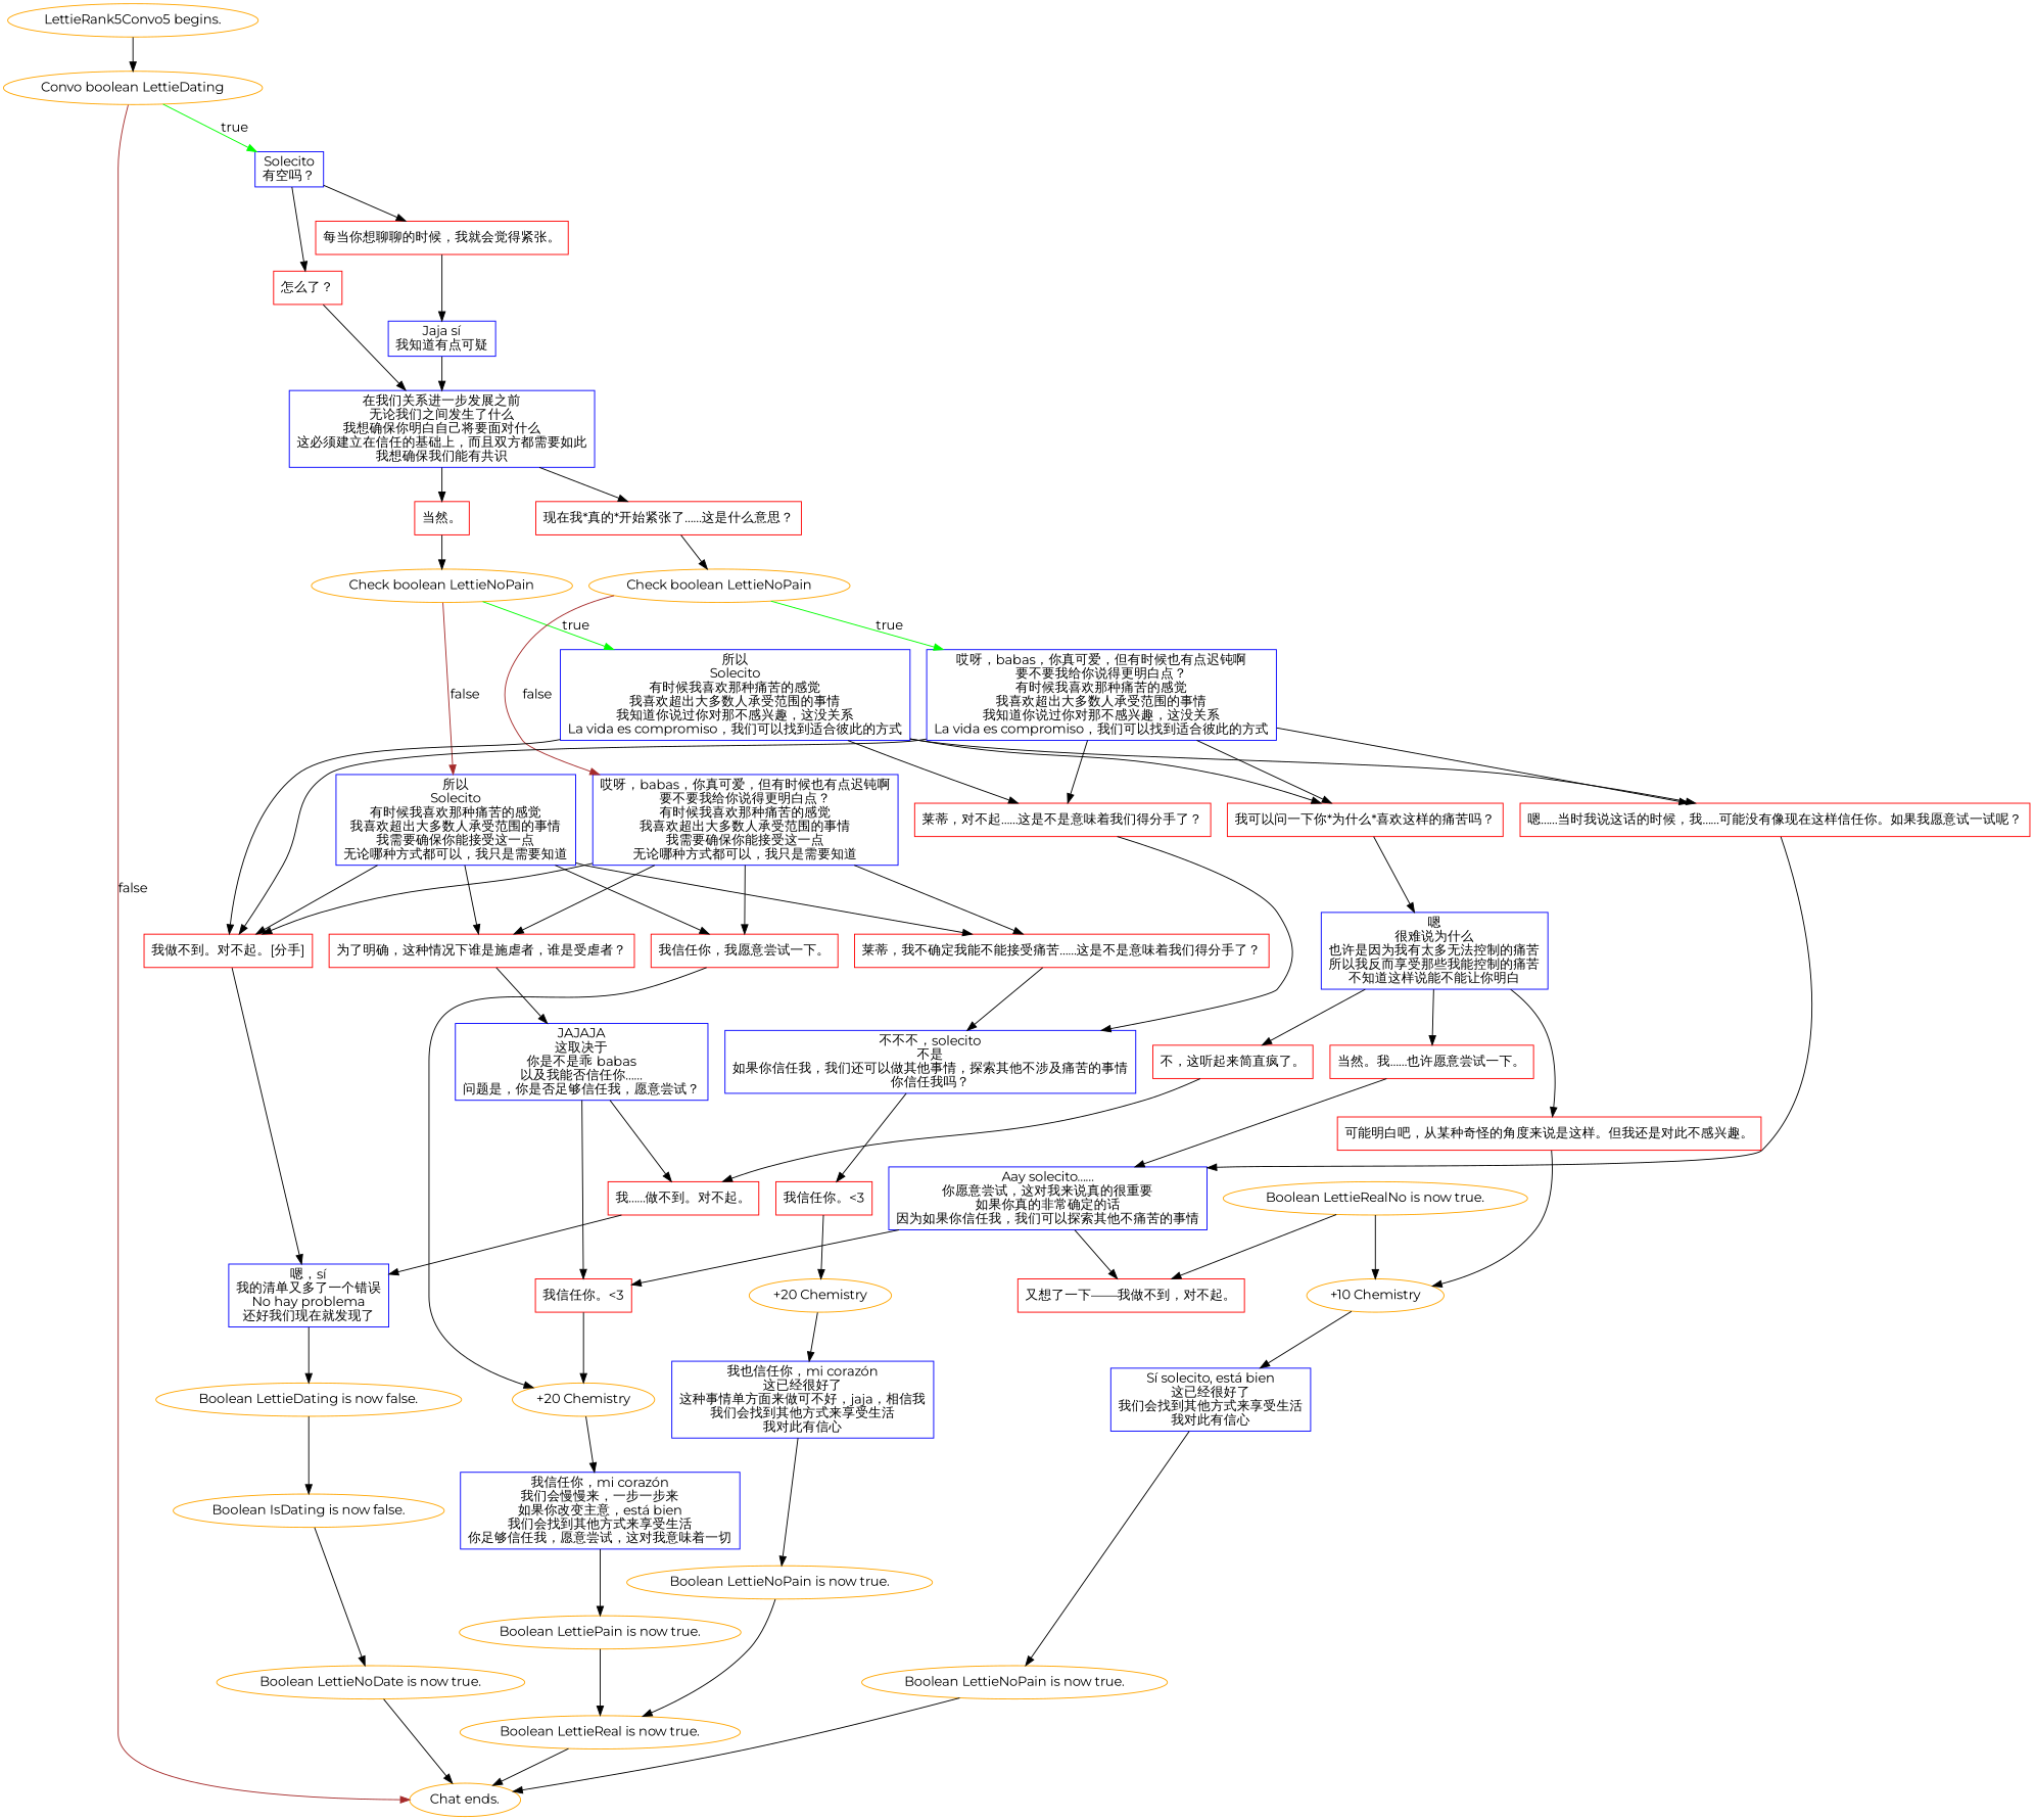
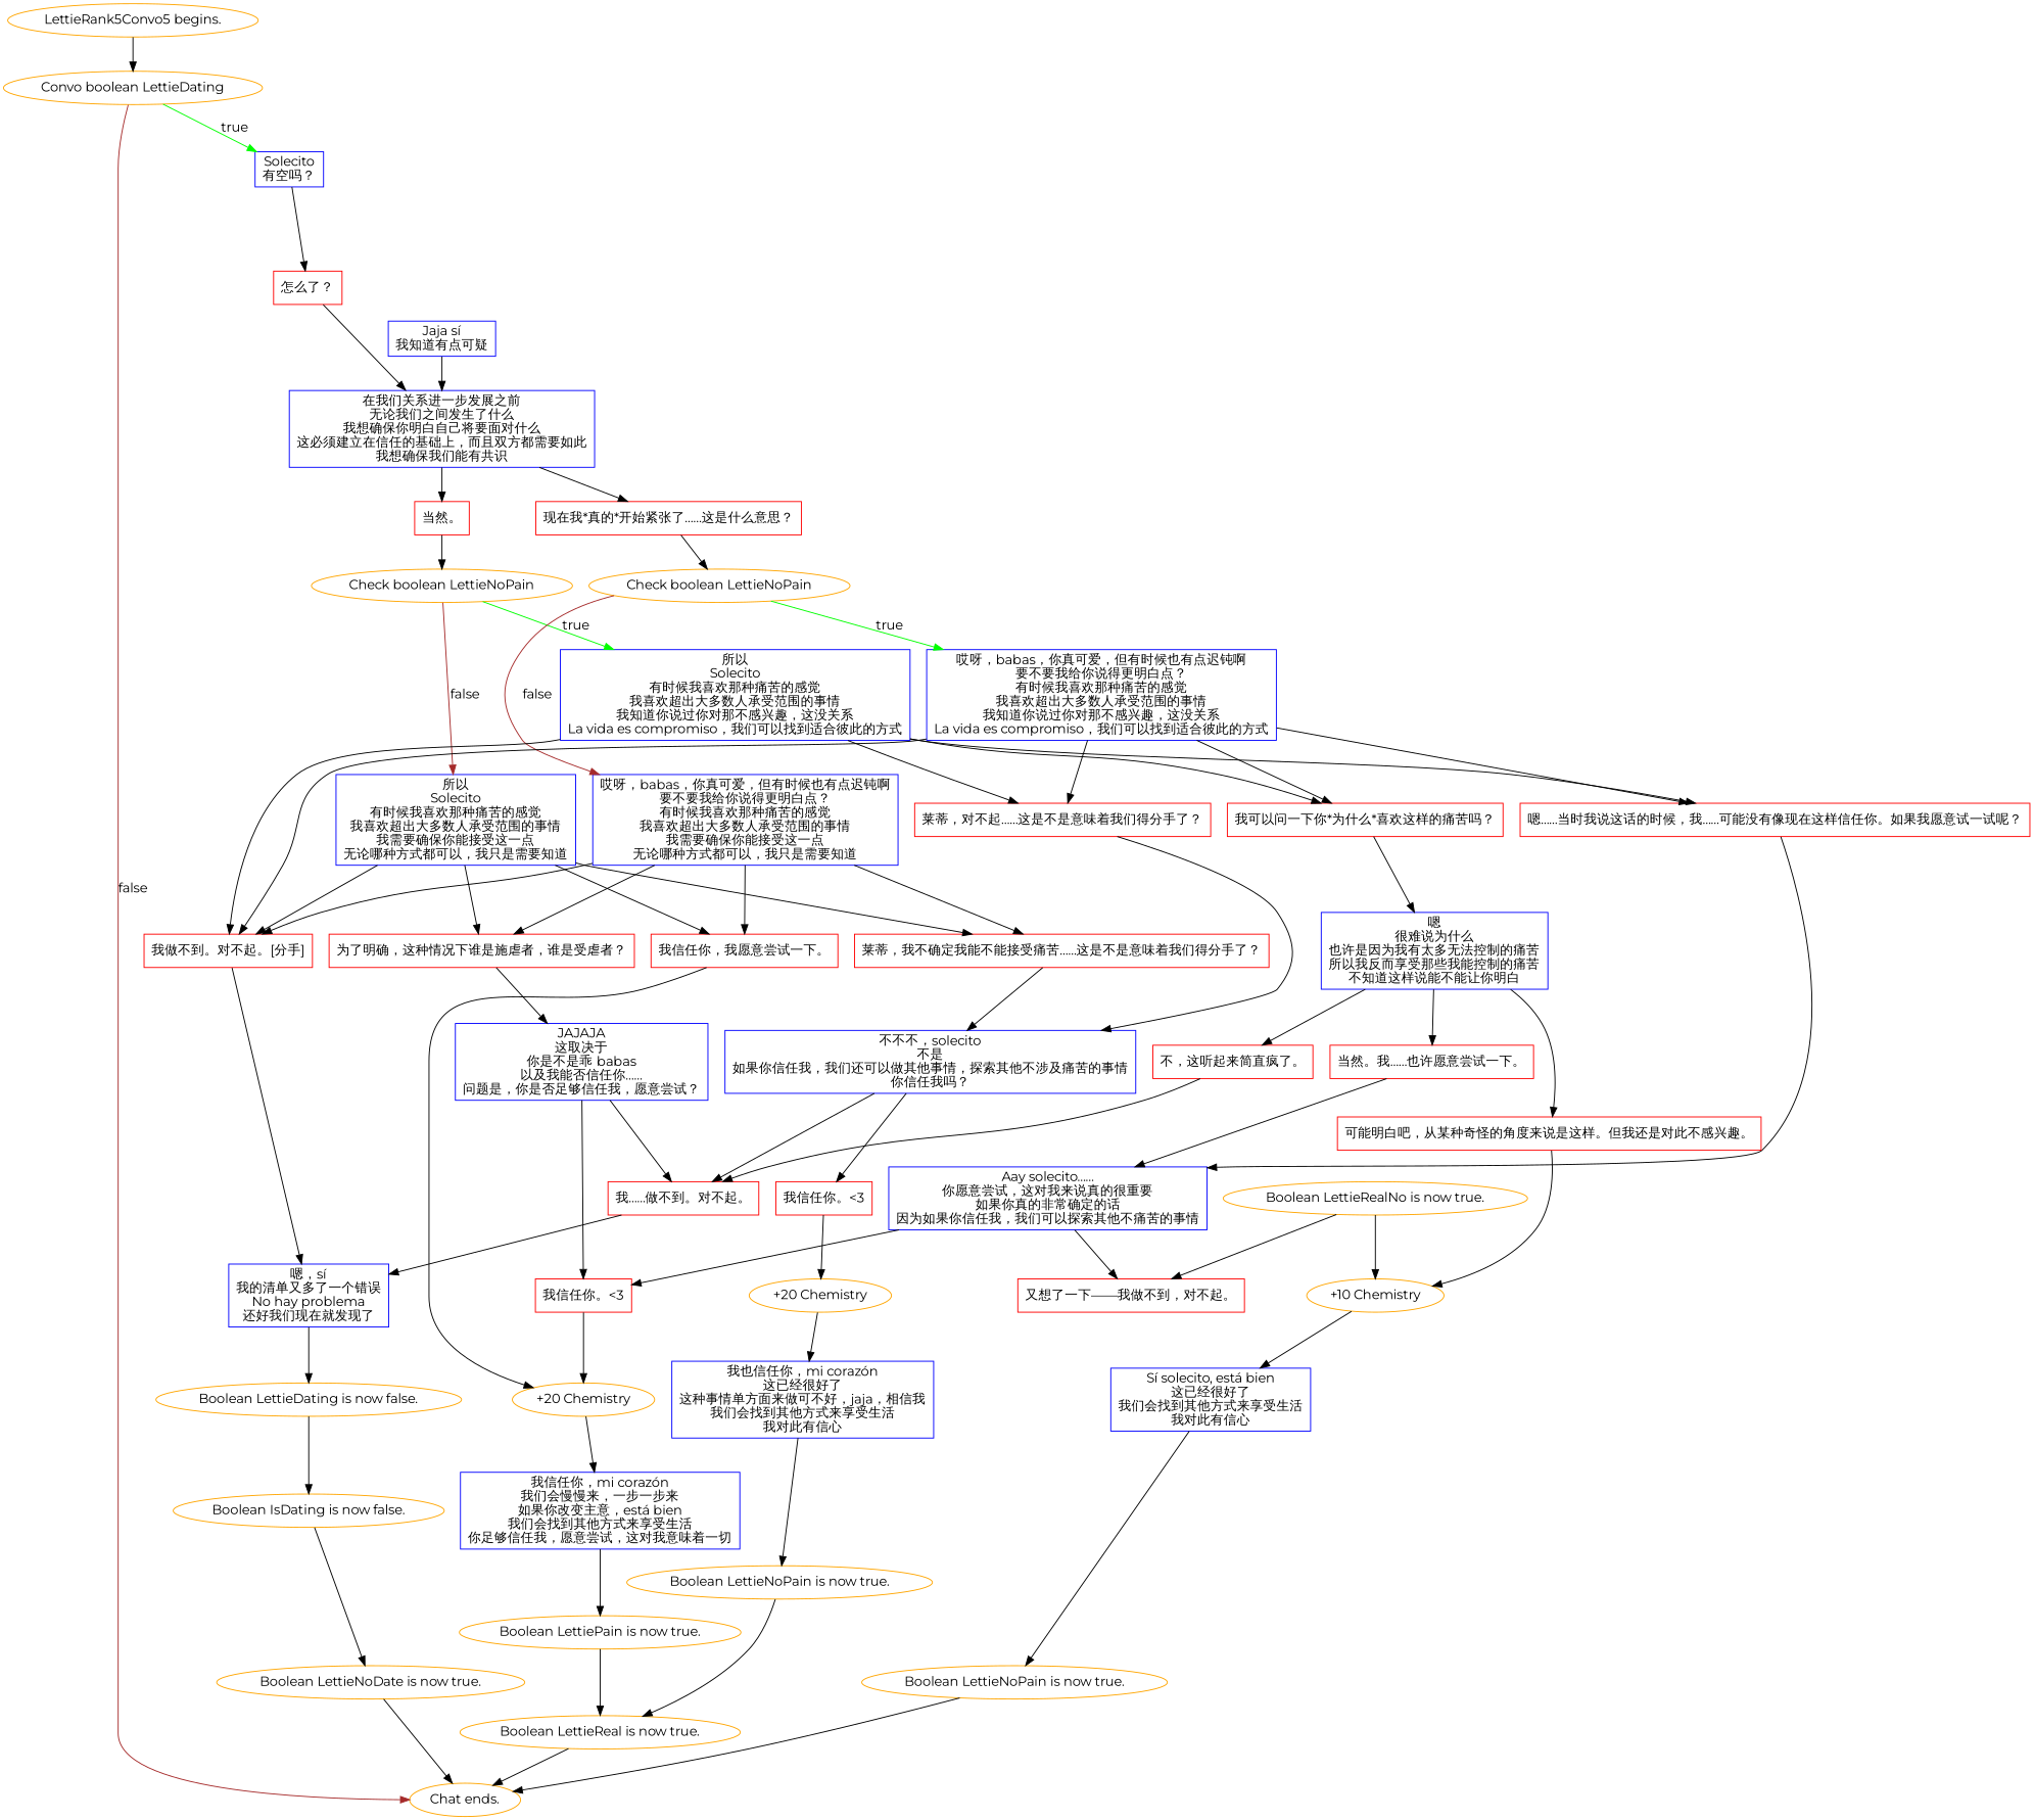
  digraph {
    fontname=Montserrat
    node [color=red fontname=Montserrat shape=box]
    edge [fontname=Montserrat]
    "LettieRank5Convo5 begins." [color=orange shape=""]
    n2 [color=orange label="Convo boolean LettieDating" shape=""]
    n3 [color=blue label="Solecito\n有空吗？"]
    "Chat ends." [color=orange shape=""]
    n5 [label="怎么了？"]
-   n6 [label="每当你想聊聊的时候，我就会觉得紧张。"]
    n7 [color=blue label="在我们关系进一步发展之前\n无论我们之间发生了什么\n我想确保你明白自己将要面对什么\n这必须建立在信任的基础上，而且双方都需要如此\n我想确保我们能有共识"]
    n8 [color=blue label="Jaja sí\n我知道有点可疑"]
    n9 [label="当然。"]
    n10 [label="现在我*真的*开始紧张了……这是什么意思？"]
    n11 [color=orange label="Check boolean LettieNoPain" shape=""]
    n12 [color=orange label="Check boolean LettieNoPain" shape=""]
    n13 [color=blue label="所以\nSolecito\n有时候我喜欢那种痛苦的感觉\n我喜欢超出大多数人承受范围的事情\n我知道你说过你对那不感兴趣，这没关系\nLa vida es compromiso，我们可以找到适合彼此的方式"]
    n14 [color=blue label="所以\nSolecito\n有时候我喜欢那种痛苦的感觉\n我喜欢超出大多数人承受范围的事情\n我需要确保你能接受这一点\n无论哪种方式都可以，我只是需要知道"]
    n15 [color=blue label="哎呀，babas，你真可爱，但有时候也有点迟钝啊\n要不要我给你说得更明白点？\n有时候我喜欢那种痛苦的感觉\n我喜欢超出大多数人承受范围的事情\n我知道你说过你对那不感兴趣，这没关系\nLa vida es compromiso，我们可以找到适合彼此的方式"]
    n16 [color=blue label="哎呀，babas，你真可爱，但有时候也有点迟钝啊\n要不要我给你说得更明白点？\n有时候我喜欢那种痛苦的感觉\n我喜欢超出大多数人承受范围的事情\n我需要确保你能接受这一点\n无论哪种方式都可以，我只是需要知道"]
    n17 [label="莱蒂，对不起……这是不是意味着我们得分手了？"]
    n18 [label="嗯……当时我说这话的时候，我……可能没有像现在这样信任你。如果我愿意试一试呢？"]
    n19 [label="我可以问一下你*为什么*喜欢这样的痛苦吗？"]
    n20 [label="我做不到。对不起。[分手]"]
    n21 [label="为了明确，这种情况下谁是施虐者，谁是受虐者？"]
    n22 [label="我信任你，我愿意尝试一下。"]
    n23 [label="莱蒂，我不确定我能不能接受痛苦……这是不是意味着我们得分手了？"]
    n24 [color=blue label="不不不，solecito\n不是\n如果你信任我，我们还可以做其他事情，探索其他不涉及痛苦的事情\n你信任我吗？"]
    n25 [color=blue label="Aay solecito……\n你愿意尝试，这对我来说真的很重要\n如果你真的非常确定的话\n因为如果你信任我，我们可以探索其他不痛苦的事情"]
    n26 [color=blue label="嗯\n很难说为什么\n也许是因为我有太多无法控制的痛苦\n所以我反而享受那些我能控制的痛苦\n不知道这样说能不能让你明白"]
    n27 [color=blue label="嗯，sí\n我的清单又多了一个错误\nNo hay problema\n还好我们现在就发现了"]
    n28 [color=blue label="JAJAJA\n这取决于\n你是不是乖 babas\n以及我能否信任你……\n问题是，你是否足够信任我，愿意尝试？"]
    n29 [color=orange label="+20 Chemistry" shape=""]
    n30 [label="我信任你。<3"]
    n31 [label="我……做不到。对不起。"]
    n32 [label="我信任你。<3"]
    n33 [label="又想了一下——我做不到，对不起。"]
    n34 [label="当然。我……也许愿意尝试一下。"]
    n35 [label="可能明白吧，从某种奇怪的角度来说是这样。但我还是对此不感兴趣。"]
    n36 [label="不，这听起来简直疯了。"]
    n37 [color=orange label="Boolean LettieDating is now false." shape=""]
    n38 [color=blue label="我信任你，mi corazón\n我们会慢慢来，一步一步来\n如果你改变主意，está bien\n我们会找到其他方式来享受生活\n你足够信任我，愿意尝试，这对我意味着一切"]
    n39 [color=orange label="+20 Chemistry" shape=""]
    n40 [color=orange label="+10 Chemistry" shape=""]
    n41 [color=orange label="Boolean IsDating is now false." shape=""]
    n42 [color=orange label="Boolean LettiePain is now true." shape=""]
    n43 [color=blue label="我也信任你，mi corazón\n这已经很好了\n这种事情单方面来做可不好，jaja，相信我\n我们会找到其他方式来享受生活\n我对此有信心"]
    n44 [color=orange label="Boolean LettieRealNo is now true." shape=""]
    n45 [color=blue label="Sí solecito, está bien\n这已经很好了\n我们会找到其他方式来享受生活\n我对此有信心"]
    n46 [color=orange label="Boolean LettieNoDate is now true." shape=""]
    n47 [color=orange label="Boolean LettieReal is now true." shape=""]
    n48 [color=orange label="Boolean LettieNoPain is now true." shape=""]
    n49 [color=orange label="Boolean LettieNoPain is now true." shape=""]
    "LettieRank5Convo5 begins." -> n2
    n2 -> n3 [color=green label=true]
    n2 -> "Chat ends." [color=brown label=false]
    n3 -> n5
-   n3 -> n6
    n5 -> n7
-   n6 -> n8
    n7 -> n9
    n7 -> n10
    n8 -> n7
    n9 -> n11
    n10 -> n12
    n11 -> n13 [color=green label=true]
    n11 -> n14 [color=brown label=false]
    n12 -> n15 [color=green label=true]
    n12 -> n16 [color=brown label=false]
    n13 -> n17
    n13 -> n18
    n13 -> n19
    n13 -> n20
    n14 -> n20
    n14 -> n21
    n14 -> n22
    n14 -> n23
    n15 -> n17
    n15 -> n18
    n15 -> n19
    n15 -> n20
    n16 -> n20
    n16 -> n21
    n16 -> n22
    n16 -> n23
    n17 -> n24
    n18 -> n25
    n19 -> n26
    n20 -> n27
    n21 -> n28
    n22 -> n29
    n23 -> n24
    n24 -> n30
+   n24 -> n31
    n25 -> n32
    n25 -> n33
    n26 -> n34
    n26 -> n35
    n26 -> n36
    n27 -> n37
    n28 -> n31
    n28 -> n32
    n29 -> n38
    n30 -> n39
    n31 -> n27
    n32 -> n29
    n34 -> n25
    n35 -> n40
    n36 -> n31
    n37 -> n41
    n38 -> n42
    n39 -> n43
    n40 -> n45
    n41 -> n46
    n42 -> n47
    n43 -> n48
    n44 -> n33
    n44 -> n40
    n45 -> n49
    n46 -> "Chat ends."
    n47 -> "Chat ends."
    n48 -> n47
    n49 -> "Chat ends."
  }
